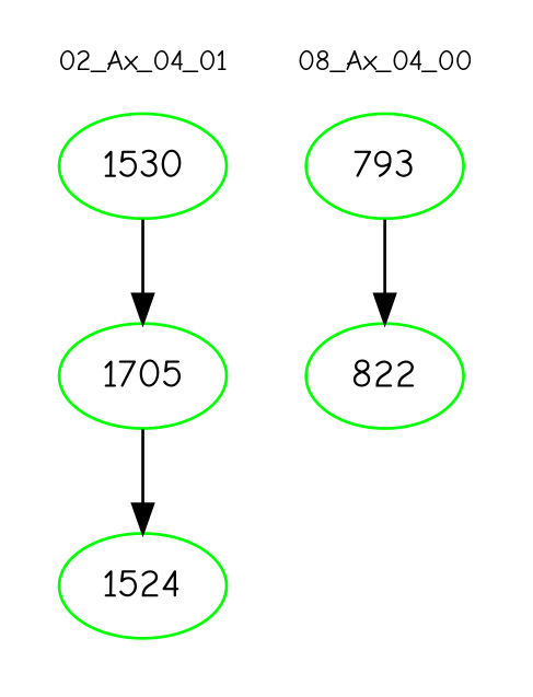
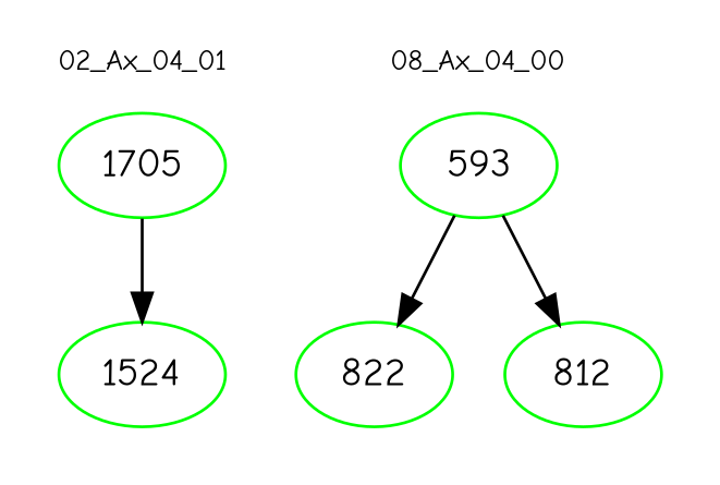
  digraph {
    fontname="Comic Neue"
    node [color=green fontname="Comic Neue"]
    edge [color=black fontname="Comic Neue"]
-   n1 [label=1530]
    n2 [label=1705]
    n3 [label=1524]
    n4 [label=822]
-   n5 [label=793]
+   n5 [label=593]
+   n6 [label=812]
    subgraph cluster_1 {
      color=white
      fontsize=10
      label="02_Ax_04_01"
-     n1
      n2
      n3
    }
    subgraph cluster_2 {
      color=white
      fontsize=10
      label="08_Ax_04_00"
      n4
      n5
+     n6
    }
-   n1 -> n2
    n2 -> n3
    n5 -> n4
+   n5 -> n6
  }
